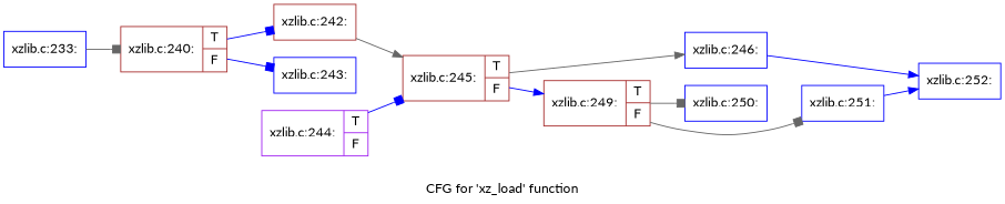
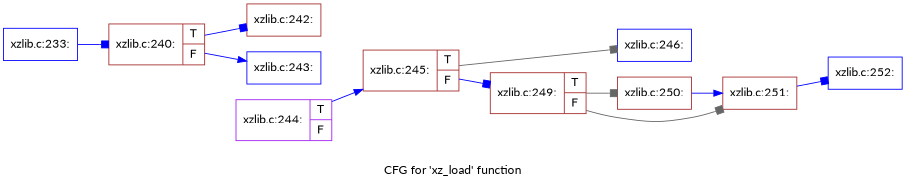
  digraph {
    fontname=Lato
    label="CFG for 'xz_load' function"
    rankdir=LR
    node [color=blue fontname=Lato shape=record]
    edge [arrowhead=box color=blue fontname=Lato]
    n1 [label="{xzlib.c:233:}"]
    n2 [color=brown label="{xzlib.c:240:|{<s0>T|<s1>F}}"]
    n3 [color=brown label="{xzlib.c:242:}"]
    n4 [label="{xzlib.c:243:}"]
    n5 [color=brown label="{xzlib.c:245:|{<s0>T|<s1>F}}"]
    n6 [label="{xzlib.c:246:}"]
    n7 [color=brown label="{xzlib.c:249:|{<s0>T|<s1>F}}"]
    n8 [color=purple label="{xzlib.c:244:|{<s0>T|<s1>F}}"]
    n9 [label="{xzlib.c:252:}"]
-   n10 [label="{xzlib.c:250:}"]
-   n11 [label="{xzlib.c:251:}"]
-   n1 -> n2 [color=gray40]
+   n10 [color=brown label="{xzlib.c:250:}"]
+   n11 [color=brown label="{xzlib.c:251:}"]
+   n1 -> n2
    n2 -> n3
-   n2 -> n4
-   n3 -> n5 [arrowhead=normal color=gray40]
-   n5 -> n6 [arrowhead=normal color=gray40]
-   n5 -> n7 [arrowhead=normal]
-   n6 -> n9 [arrowhead=normal]
+   n2 -> n4 [arrowhead=normal]
+   n5 -> n6 [color=gray40]
+   n5 -> n7
    n7 -> n10 [color=gray40]
    n7 -> n11 [color=gray40]
-   n8 -> n5
-   n11 -> n9 [arrowhead=normal]
+   n8 -> n5 [arrowhead=normal]
+   n10 -> n11 [arrowhead=normal]
+   n11 -> n9
  }
